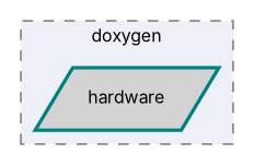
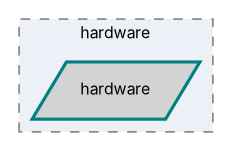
  digraph {
    compound=true
    fontname=Inter
    n1 [color=teal fillcolor=lightgrey fontname=Inter fontsize=10 label=hardware shape=parallelogram style="filled,bold,"]
    subgraph cluster_1 {
      bgcolor="#edf0f7"
      fontsize=10
-     label=doxygen
+     label=hardware
      pencolor=grey50
      style="filled,dashed,"
      n1
    }
  }
